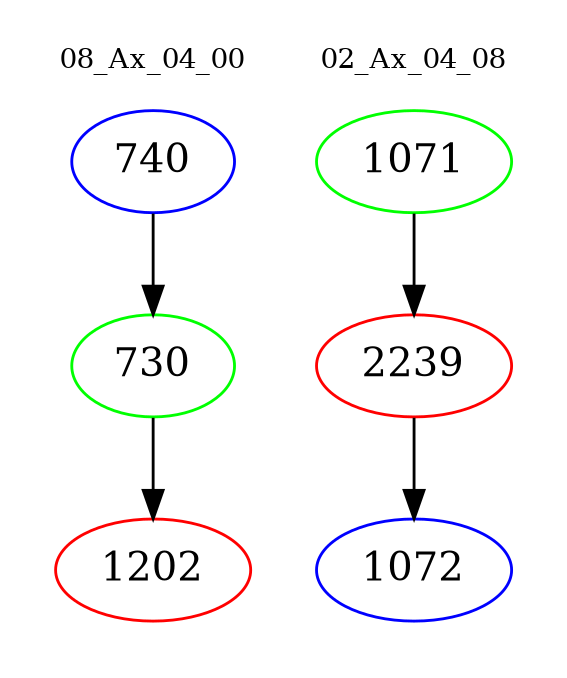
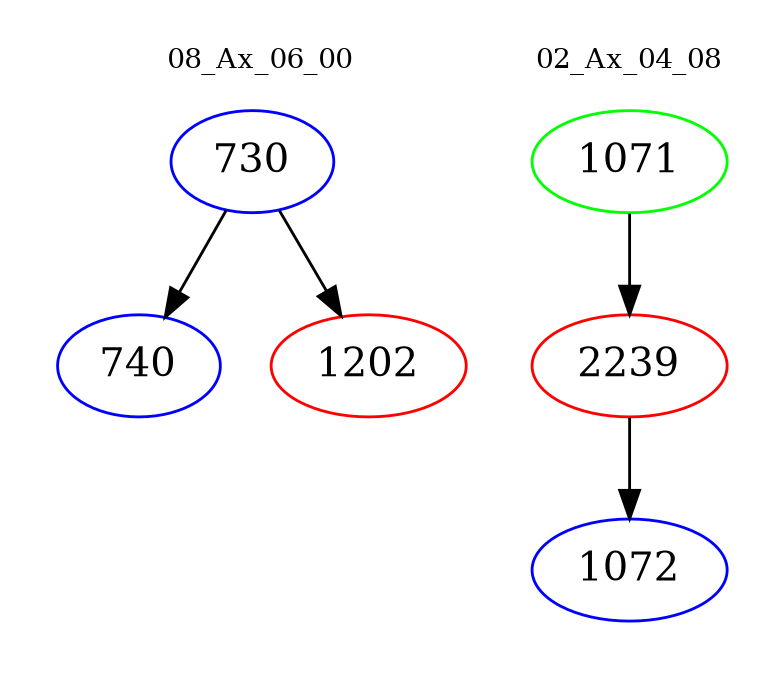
  digraph {
    node [color=green]
    edge [color=black]
-   n1 [label=730]
+   n1 [color=blue label=730]
    n2 [color=blue label=740]
    n3 [color=red label=1202]
    n4 [label=1071]
    n5 [color=blue label=1072]
    n6 [color=red label=2239]
    subgraph cluster_1 {
      color=white
      fontsize=10
-     label="08_Ax_04_00"
+     label="08_Ax_06_00"
      n1
      n2
      n3
    }
    subgraph cluster_2 {
      color=white
      fontsize=10
      label="02_Ax_04_08"
      n4
      n5
      n6
    }
-   n2 -> n1
+   n1 -> n2
    n1 -> n3
    n4 -> n6
    n6 -> n5
  }
